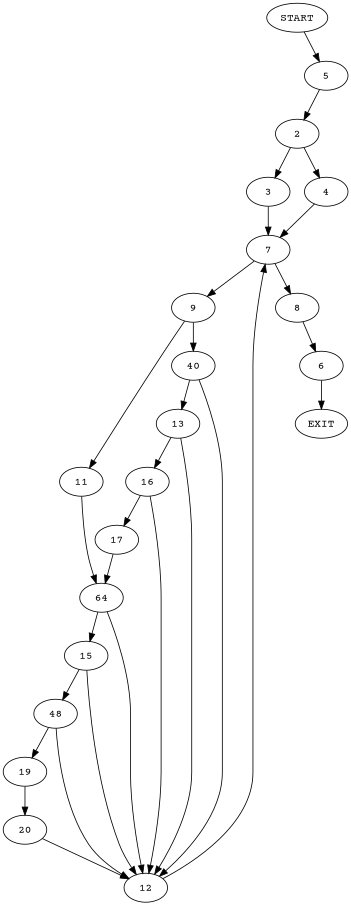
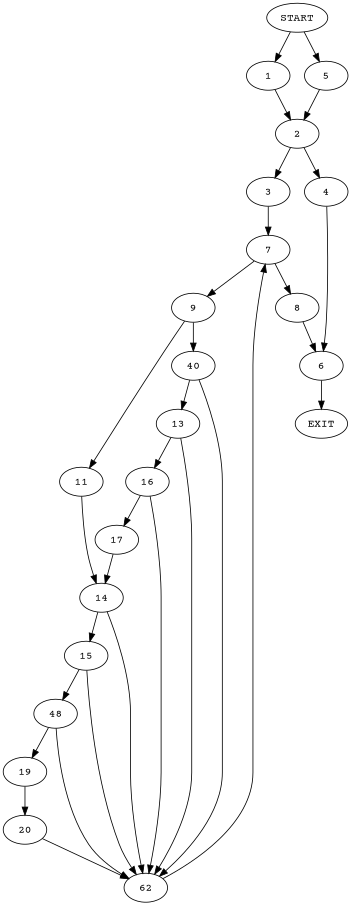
  digraph {
    fontname="Courier Prime"
    node [fontname="Courier Prime"]
    edge [fontname="Courier Prime"]
    n1 [label=START]
+   1
    5
    2
    n5 [label=EXIT]
    3
    4
    7
    6
    8
    9
    n12 [label=40]
    11
-   12
+   12 [label=62]
    13
-   14 [label=64]
+   14
    16
    15
    17
    n20 [label=48]
    19
    20
+   n1 -> 1
    n1 -> 5
+   1 -> 2
    5 -> 2
    2 -> 3
    2 -> 4
    3 -> 7
-   4 -> 7
+   4 -> 6
    7 -> 8
    7 -> 9
    6 -> n5
    8 -> 6
    9 -> n12
    9 -> 11
    n12 -> 12
    n12 -> 13
    11 -> 14
    12 -> 7
    13 -> 12
    13 -> 16
    14 -> 12
    14 -> 15
    16 -> 12
    16 -> 17
    15 -> 12
    15 -> n20
    17 -> 14
    n20 -> 12
    n20 -> 19
    19 -> 20
    20 -> 12
  }
